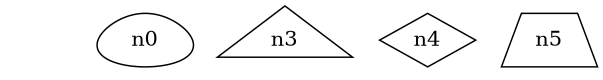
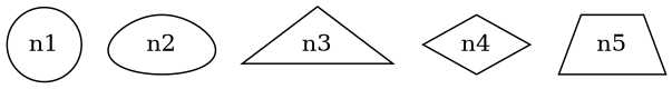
  digraph {
-   n2 [shape=egg label=n0]
+   n1 [shape=circle]
+   n2 [shape=egg]
    n3 [shape=triangle]
    n4 [shape=diamond]
    n5 [shape=trapezium]
  }
